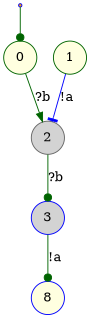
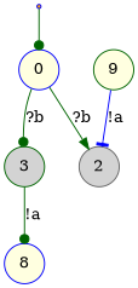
  digraph {
    node [color=blue fillcolor=lightyellow shape=circle style=filled]
    edge [arrowhead=dot color=darkgreen]
    ENTRY [fillcolor=orange shape=point]
-   0 [color=darkgreen]
+   0
    2 [color=gray40 fillcolor=lightgrey]
-   1 [color=darkgreen]
-   3 [fillcolor=lightgrey]
+   1 [color=darkgreen label=9]
+   3 [color=darkgreen fillcolor=lightgrey]
    n6 [label=8]
    ENTRY -> 0
    0 -> 2 [arrowhead=normal label="?b"]
-   2 -> 3 [label="?b"]
+   0 -> 3 [label="?b"]
    1 -> 2 [arrowhead=tee color=blue label="!a"]
    3 -> n6 [label="!a"]
  }
